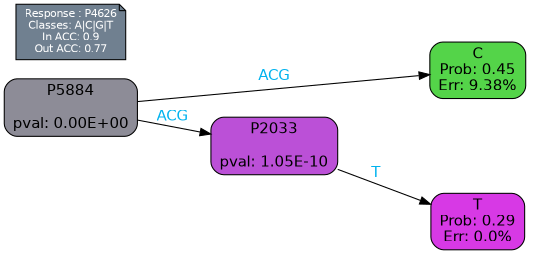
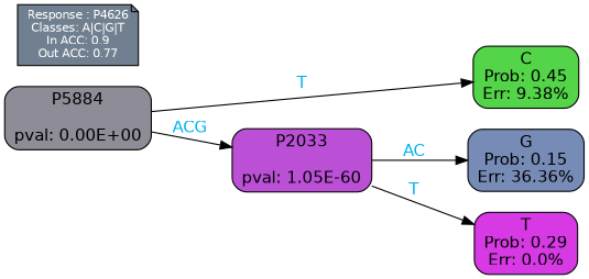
  digraph {
    rankdir=LR
    ranksep=equally
    splines=polylines
    node [color=black fontname=helvetica shape=box style="filled, rounded"]
    edge [fontcolor=deepskyblue2 fontname=helvetica]
+   n1 [fillcolor="#768cb6" label="G\nProb: 0.15\nErr: 36.36%"]
    n2 [fillcolor="#d739e5" label="T\nProb: 0.29\nErr: 0.0%"]
    n3 [fillcolor="#54d449" label="C\nProb: 0.45\nErr: 9.38%"]
    n4 [align=left fillcolor=slategray fontcolor=white fontsize=10 label="Response : P4626\nClasses: A|C|G|T\nIn ACC: 0.9\nOut ACC: 0.77\n" shape=note style=filled]
    n5 [fillcolor="#8d8c97" label="P5884\n\npval: 0.00E+00"]
-   n6 [fillcolor="#bb50d7" label="P2033\n\npval: 1.05E-10"]
+   n6 [fillcolor="#bb50d7" label="P2033\n\npval: 1.05E-60"]
    subgraph sub_1 {
      rank=same
+     n1
      n2
      n3
    }
    subgraph sub_2 {
      rank=same
      n4
      n5
    }
-   n5 -> n3 [label=ACG]
+   n5 -> n3 [label=T]
    n5 -> n6 [label=ACG]
+   n6 -> n1 [label=AC]
    n6 -> n2 [label=T]
  }
